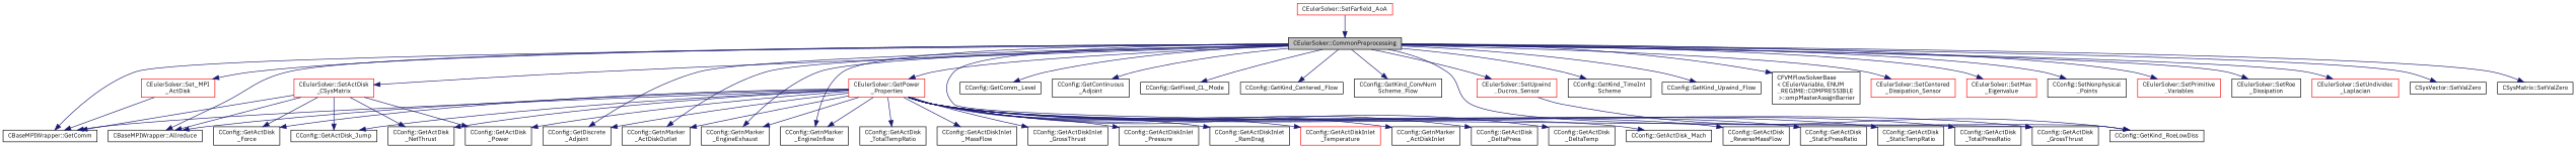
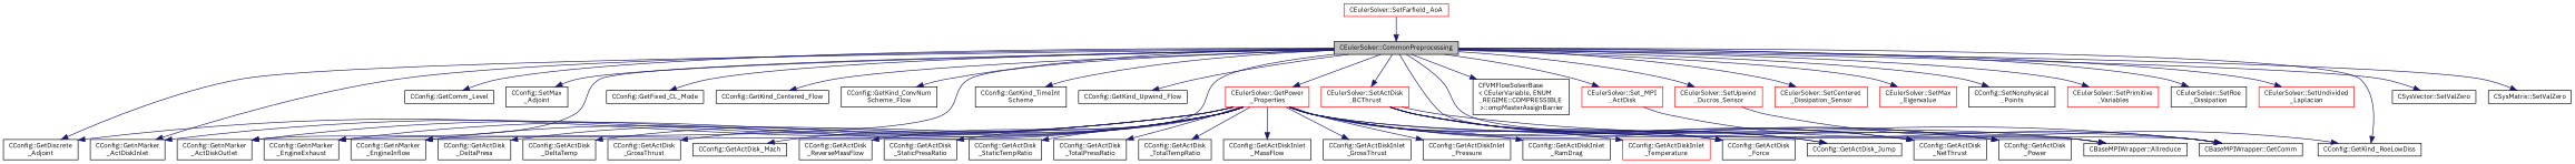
  digraph {
    fontname="IBM Plex Sans"
    rankdir=TB
    node [color=black fillcolor=white fontname="IBM Plex Sans" fontsize=10 shape=record style=filled]
    edge [color=midnightblue fontname="IBM Plex Sans" fontsize=10 labelfontname=Helvetica labelfontsize=10 style=solid]
    n1 [fillcolor=grey75 fontcolor=black height=0.2 label="CEulerSolver::CommonPreprocessing" width=0.4]
    n2 [height=0.2 label="CBaseMPIWrapper::Allreduce" width=0.4]
    n3 [height=0.2 label="CBaseMPIWrapper::GetComm" width=0.4]
    n4 [height=0.2 label="CConfig::GetComm_Level" width=0.4]
-   n5 [height=0.2 label="CConfig::GetContinuous\l_Adjoint" width=0.4]
+   n5 [height=0.2 label="CConfig::SetMax\l_Adjoint" width=0.4]
    n6 [height=0.2 label="CConfig::GetDiscrete\l_Adjoint" width=0.4]
    n7 [height=0.2 label="CConfig::GetFixed_CL_Mode" width=0.4]
    n8 [height=0.2 label="CConfig::GetKind_Centered_Flow" width=0.4]
    n9 [height=0.2 label="CConfig::GetKind_ConvNum\lScheme_Flow" width=0.4]
    n10 [height=0.2 label="CConfig::GetKind_RoeLowDiss" width=0.4]
    n11 [height=0.2 label="CConfig::GetKind_TimeInt\lScheme" width=0.4]
    n12 [height=0.2 label="CConfig::GetKind_Upwind_Flow" width=0.4]
    n13 [height=0.2 label="CConfig::GetnMarker\l_ActDiskInlet" width=0.4]
    n14 [height=0.2 label="CConfig::GetnMarker\l_ActDiskOutlet" width=0.4]
    n15 [height=0.2 label="CConfig::GetnMarker\l_EngineExhaust" width=0.4]
    n16 [height=0.2 label="CConfig::GetnMarker\l_EngineInflow" width=0.4]
    n17 [color=red height=0.2 label="CEulerSolver::GetPower\l_Properties" width=0.4]
    n18 [height=0.2 label="CFVMFlowSolverBase\l\< CEulerVariable, ENUM\l_REGIME::COMPRESSIBLE\l \>::ompMasterAssignBarrier" width=0.4]
    n19 [color=red height=0.2 label="CEulerSolver::Set_MPI\l_ActDisk" width=0.4]
-   n20 [color=red height=0.2 label="CEulerSolver::SetActDisk\l_CSysMatrix" width=0.4]
+   n20 [color=red height=0.2 label="CEulerSolver::SetActDisk\l_BCThrust" width=0.4]
    n21 [color=red height=0.2 label="CEulerSolver::SetCentered\l_Dissipation_Sensor" width=0.4]
    n22 [color=red height=0.2 label="CEulerSolver::SetMax\l_Eigenvalue" width=0.4]
    n23 [height=0.2 label="CConfig::SetNonphysical\l_Points" width=0.4]
    n24 [color=red height=0.2 label="CEulerSolver::SetPrimitive\l_Variables" width=0.4]
    n25 [height=0.2 label="CEulerSolver::SetRoe\l_Dissipation" width=0.4]
    n26 [color=red height=0.2 label="CEulerSolver::SetUndivided\l_Laplacian" width=0.4]
    n27 [color=red height=0.2 label="CEulerSolver::SetUpwind\l_Ducros_Sensor" width=0.4]
    n28 [height=0.2 label="CSysVector::SetValZero" width=0.4]
    n29 [height=0.2 label="CSysMatrix::SetValZero" width=0.4]
    n30 [height=0.2 label="CConfig::GetActDisk\l_DeltaPress" width=0.4]
    n31 [height=0.2 label="CConfig::GetActDisk\l_DeltaTemp" width=0.4]
    n32 [height=0.2 label="CConfig::GetActDisk\l_Force" width=0.4]
    n33 [height=0.2 label="CConfig::GetActDisk\l_GrossThrust" width=0.4]
    n34 [height=0.2 label="CConfig::GetActDisk_Jump" width=0.4]
    n35 [height=0.2 label="CConfig::GetActDisk_Mach" width=0.4]
    n36 [height=0.2 label="CConfig::GetActDisk\l_NetThrust" width=0.4]
    n37 [height=0.2 label="CConfig::GetActDisk\l_Power" width=0.4]
    n38 [height=0.2 label="CConfig::GetActDisk\l_ReverseMassFlow" width=0.4]
    n39 [height=0.2 label="CConfig::GetActDisk\l_StaticPressRatio" width=0.4]
    n40 [height=0.2 label="CConfig::GetActDisk\l_StaticTempRatio" width=0.4]
    n41 [height=0.2 label="CConfig::GetActDisk\l_TotalPressRatio" width=0.4]
    n42 [height=0.2 label="CConfig::GetActDisk\l_TotalTempRatio" width=0.4]
    n43 [height=0.2 label="CConfig::GetActDiskInlet\l_MassFlow" width=0.4]
    n44 [height=0.2 label="CConfig::GetActDiskInlet\l_GrossThrust" width=0.4]
    n45 [height=0.2 label="CConfig::GetActDiskInlet\l_Pressure" width=0.4]
    n46 [height=0.2 label="CConfig::GetActDiskInlet\l_RamDrag" width=0.4]
    n47 [color=red height=0.2 label="CConfig::GetActDiskInlet\l_Temperature" width=0.4]
    n48 [color=red height=0.2 label="CEulerSolver::SetFarfield_AoA" width=0.4]
    n1 -> n2
    n1 -> n3
    n1 -> n4
    n1 -> n5
    n1 -> n6
    n1 -> n7
    n1 -> n8
    n1 -> n9
    n1 -> n10
    n1 -> n11
    n1 -> n12
-   n1 -> n33
+   n1 -> n13
    n1 -> n14
    n1 -> n15
    n1 -> n16
    n1 -> n17
    n1 -> n18
    n1 -> n19
    n1 -> n20
    n1 -> n21
    n1 -> n22
    n1 -> n23
    n1 -> n24
    n1 -> n25
    n1 -> n26
    n1 -> n27
    n1 -> n28
    n1 -> n29
    n17 -> n2
    n17 -> n3
    n17 -> n6
    n17 -> n13
    n17 -> n14
    n17 -> n15
    n17 -> n16
    n17 -> n30
    n17 -> n31
    n17 -> n32
    n17 -> n33
    n17 -> n34
    n17 -> n35
    n17 -> n36
    n17 -> n37
    n17 -> n38
    n17 -> n39
    n17 -> n40
    n17 -> n41
    n17 -> n42
    n17 -> n43
    n17 -> n44
    n17 -> n45
    n17 -> n46
    n17 -> n47
    n19 -> n3
    n20 -> n2
    n20 -> n3
    n20 -> n32
    n20 -> n34
    n20 -> n36
    n20 -> n37
    n27 -> n10
    n48 -> n1
  }
